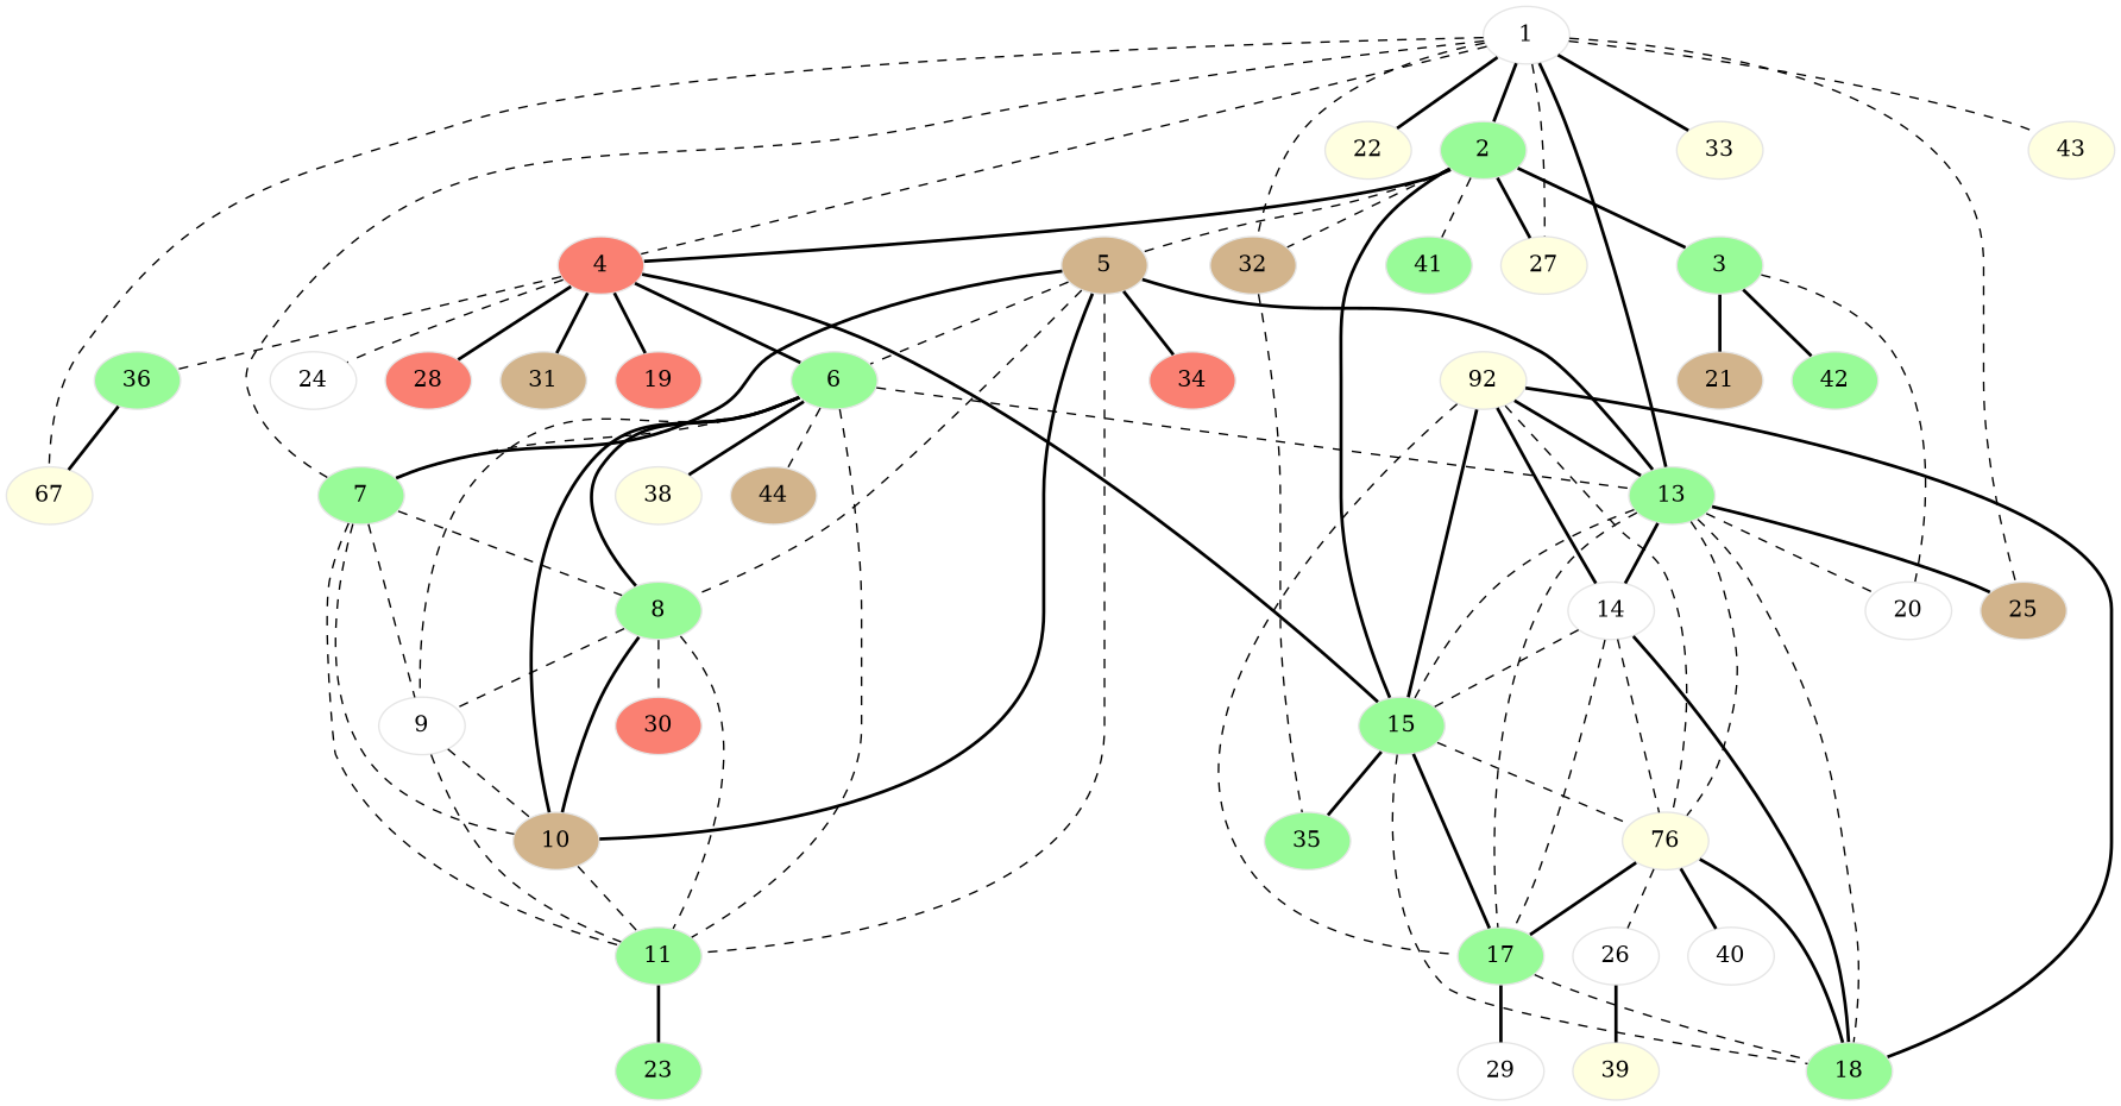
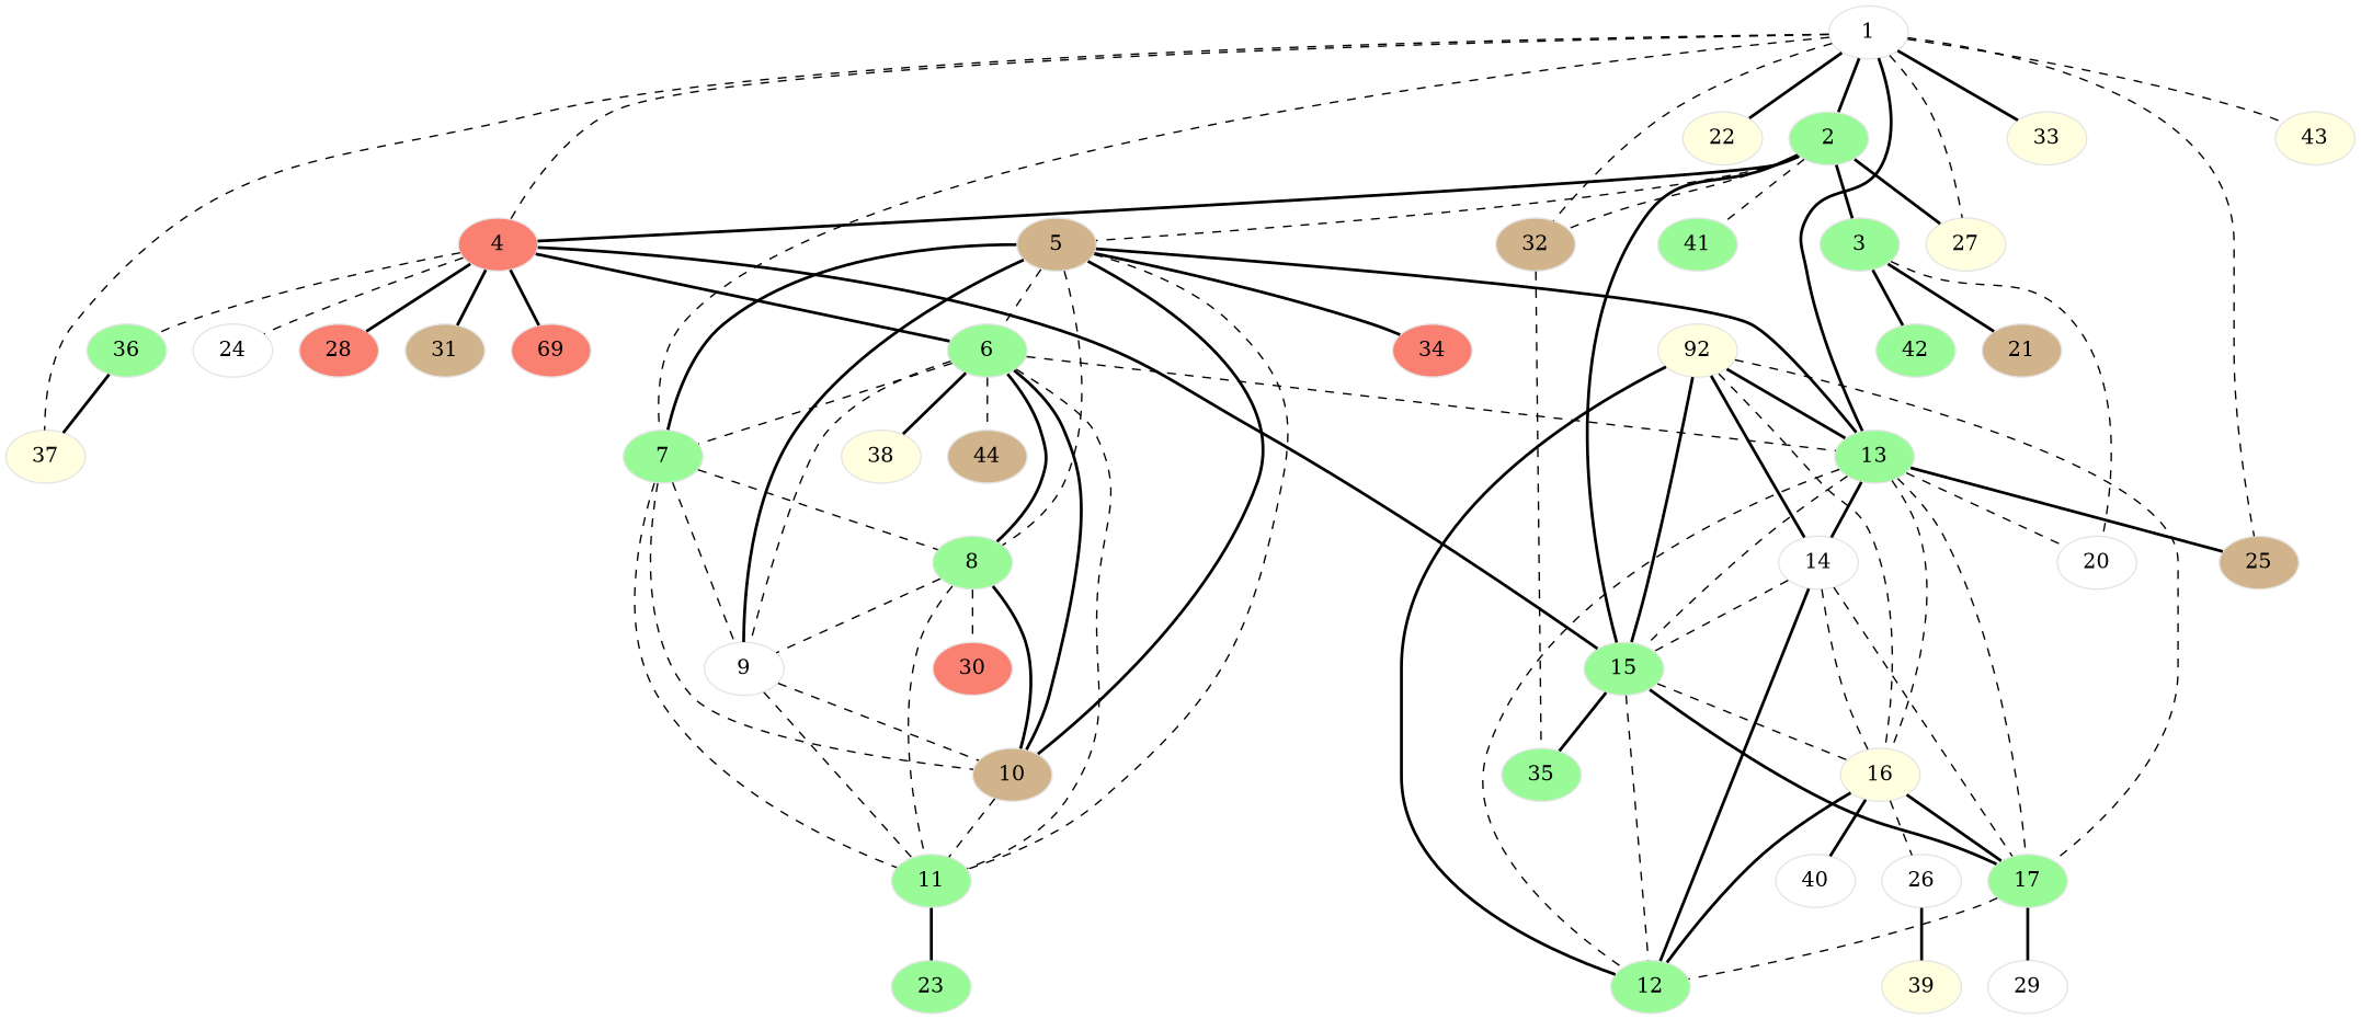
  graph {
    node [color=gray90 fillcolor=palegreen style=filled]
    edge [style=dashed weight=1.0]
    1 [fillcolor=white]
    2
    4 [fillcolor=salmon]
    7
    13
    22 [fillcolor=lightyellow]
    25 [fillcolor=tan]
    27 [fillcolor=lightyellow]
    32 [fillcolor=tan]
    33 [fillcolor=lightyellow]
-   37 [fillcolor=lightyellow label=67]
+   37 [fillcolor=lightyellow]
    43 [fillcolor=lightyellow]
    3
    5 [fillcolor=tan]
    15
    41
    6
-   19 [fillcolor=salmon]
+   19 [fillcolor=salmon label=69]
    24 [fillcolor=white]
    28 [fillcolor=salmon]
    31 [fillcolor=tan]
    36
    8
    9 [fillcolor=white]
    10 [fillcolor=tan]
    11
    20 [fillcolor=white]
    14 [fillcolor=white]
-   16 [fillcolor=lightyellow label=76]
+   16 [fillcolor=lightyellow]
    17
-   18
+   18 [label=12]
    35
    21 [fillcolor=tan]
    42
    34 [fillcolor=salmon]
    38 [fillcolor=lightyellow]
    44 [fillcolor=tan]
    30 [fillcolor=salmon]
    23
    n40 [fillcolor=lightyellow label=92]
    26 [fillcolor=white]
    40 [fillcolor=white]
    29 [fillcolor=white]
    39 [fillcolor=lightyellow]
    1 -- 2 [style=bold]
    1 -- 4
    1 -- 7
    1 -- 13 [style=bold]
    1 -- 22 [style=bold]
    1 -- 25 [weight=2.0]
    1 -- 27
    1 -- 32
    1 -- 33 [style=bold weight=3.0]
    1 -- 37 [weight=3.0]
    1 -- 43
    2 -- 4 [style=bold]
    2 -- 27 [style=bold weight=7.0]
    2 -- 32
    2 -- 3 [style=bold weight=6.0]
    2 -- 5 [weight=2.0]
    2 -- 15 [style=bold]
    2 -- 41
    4 -- 15 [style=bold]
    4 -- 6 [style=bold]
    4 -- 19 [style=bold]
    4 -- 24
    4 -- 28 [style=bold]
    4 -- 31 [style=bold weight=2.0]
    4 -- 36
    7 -- 8
    7 -- 9
    7 -- 10
    7 -- 11
    13 -- 25 [style=bold]
    13 -- 15
    13 -- 20
    13 -- 14 [style=bold weight=3.0]
    13 -- 16
    13 -- 17
    13 -- 18
    32 -- 35
    3 -- 20
    3 -- 21 [style=bold]
    3 -- 42 [style=bold]
    5 -- 7 [style=bold]
    5 -- 13 [style=bold]
    5 -- 6
    5 -- 8
+   5 -- 9 [style=bold weight=5.0]
    5 -- 10 [style=bold]
    5 -- 11
    5 -- 34 [style=bold]
    15 -- 16
    15 -- 17 [style=bold]
    15 -- 18
    15 -- 35 [style=bold]
    6 -- 7
    6 -- 13
    6 -- 8 [style=bold]
    6 -- 9
    6 -- 10 [style=bold]
    6 -- 11
    6 -- 38 [style=bold]
    6 -- 44
    36 -- 37 [style=bold]
    8 -- 9
    8 -- 10 [style=bold]
    8 -- 11
    8 -- 30 [weight=4.0]
    9 -- 10
    9 -- 11
    10 -- 11
    11 -- 23 [style=bold]
    14 -- 15
    14 -- 16
    14 -- 17
    14 -- 18 [style=bold]
    16 -- 17 [style=bold]
    16 -- 18 [style=bold]
    16 -- 26 [weight=6.0]
    16 -- 40 [style=bold]
    17 -- 18
    17 -- 29 [style=bold]
    n40 -- 13 [style=bold]
    n40 -- 15 [style=bold]
    n40 -- 14 [style=bold]
    n40 -- 16
    n40 -- 17
    n40 -- 18 [style=bold]
    26 -- 39 [style=bold]
  }
